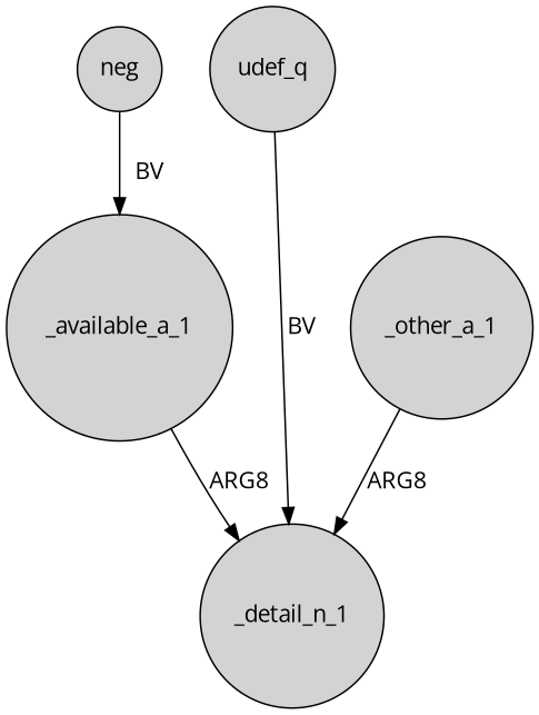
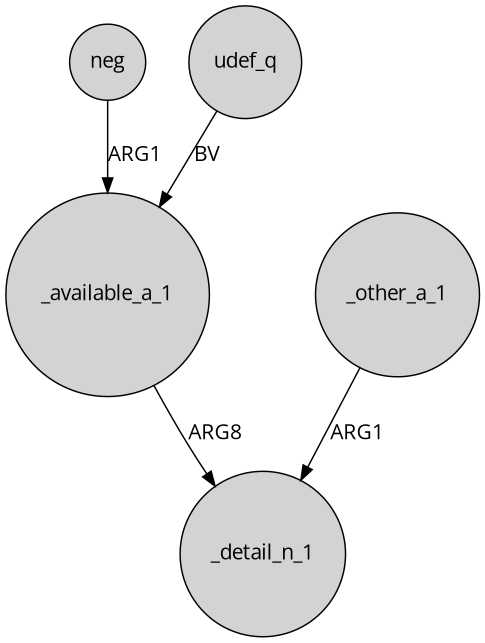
  digraph {
    fontname="Open Sans"
    node [fontname="Open Sans" shape=circle style=filled]
    edge [fontname="Open Sans"]
    neg
    _available_a_1
    _detail_n_1
    udef_q
    _other_a_1
-   neg -> _available_a_1 [label=BV]
+   neg -> _available_a_1 [label=ARG1]
    _available_a_1 -> _detail_n_1 [label=ARG8]
-   udef_q -> _detail_n_1 [label=BV]
-   _other_a_1 -> _detail_n_1 [label=ARG8]
+   udef_q -> _available_a_1 [label=BV]
+   _other_a_1 -> _detail_n_1 [label=ARG1]
  }
